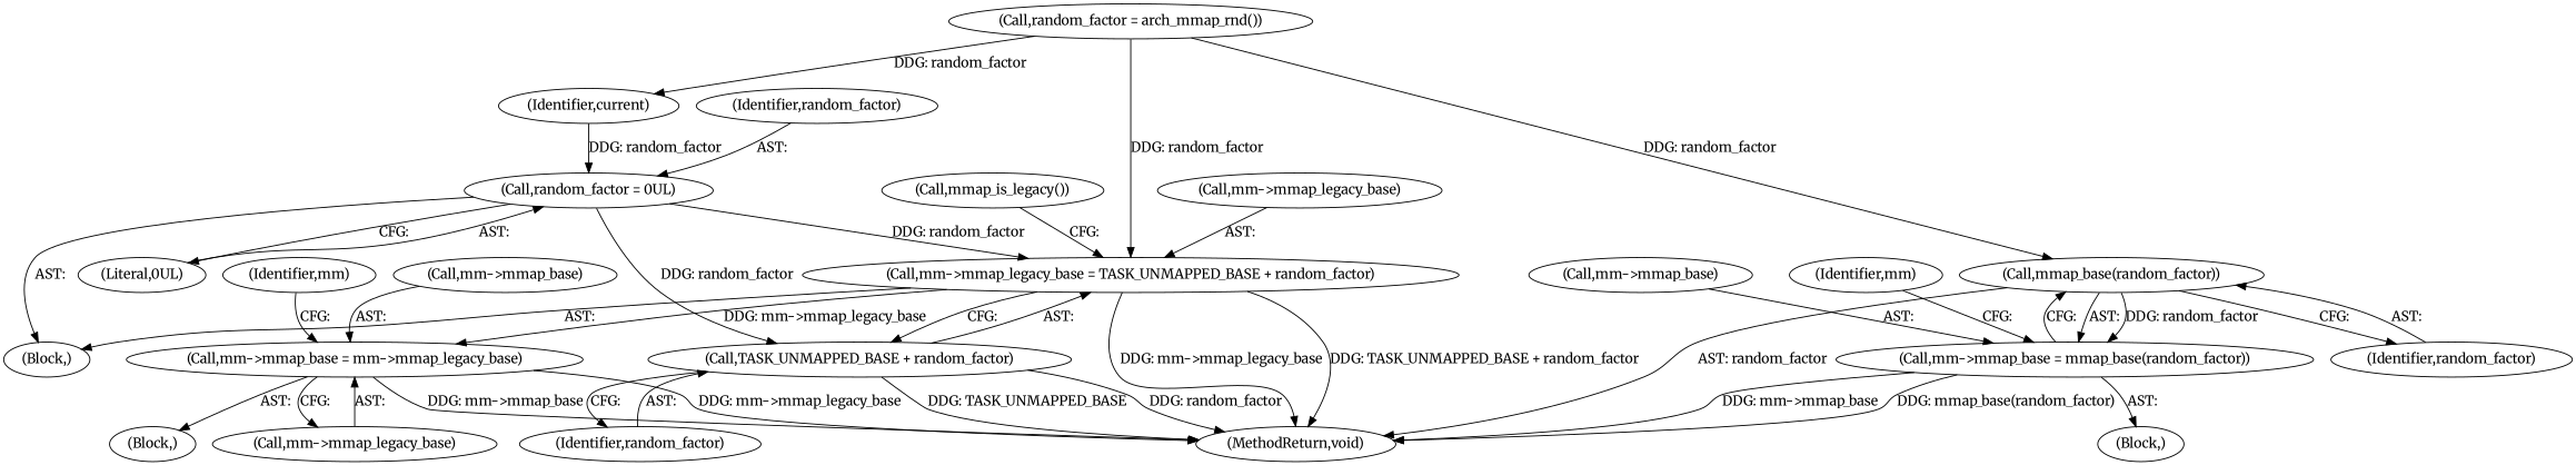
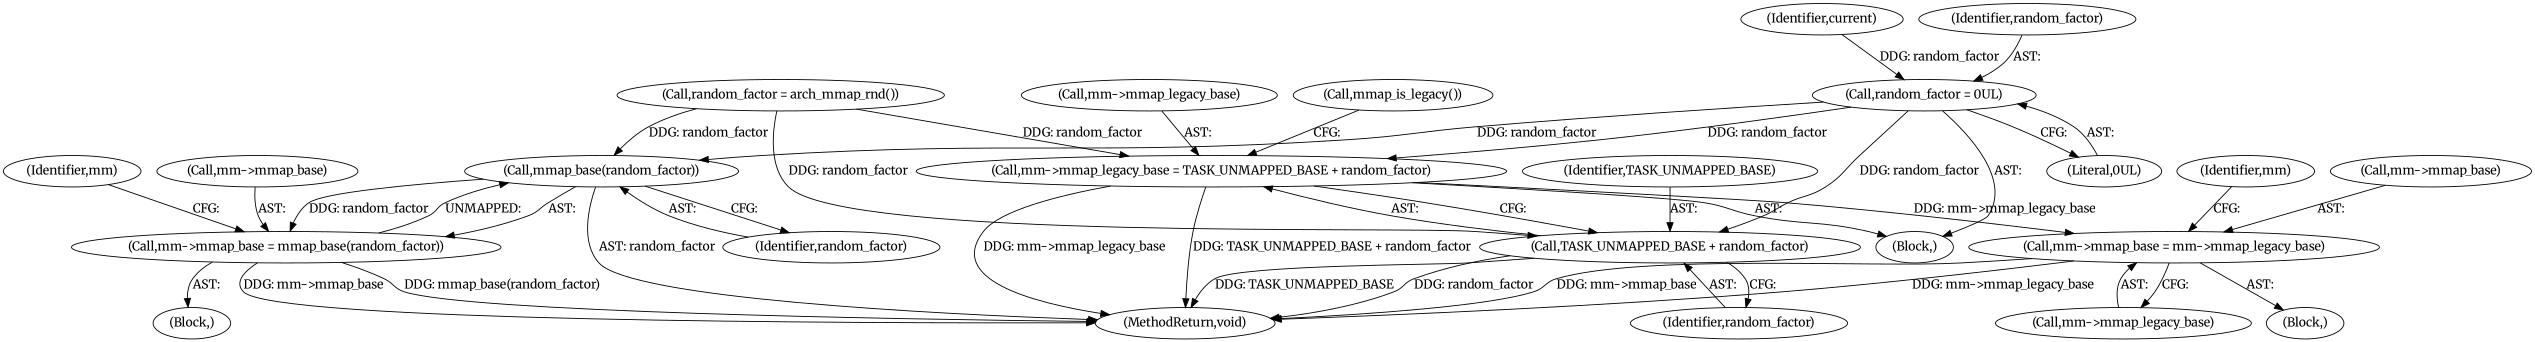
  digraph {
    fontname=Merriweather
    node [fontname=Merriweather]
    edge [fontname=Merriweather]
    n1 [label="(Call,random_factor = 0UL)"]
    n2 [label="(Call,mm->mmap_legacy_base = TASK_UNMAPPED_BASE + random_factor)"]
    n3 [label="(Call,TASK_UNMAPPED_BASE + random_factor)"]
    n4 [label="(Call,mmap_base(random_factor))"]
    n5 [label="(Block,)"]
    n6 [label="(Literal,0UL)"]
    n7 [label="(Call,mm->mmap_base = mm->mmap_legacy_base)"]
    n8 [label="(MethodReturn,void)"]
    n9 [label="(Identifier,random_factor)"]
    n10 [label="(Call,mm->mmap_base = mmap_base(random_factor))"]
    n11 [label="(Identifier,random_factor)"]
    n12 [label="(Call,mm->mmap_legacy_base)"]
    n13 [label="(Block,)"]
    n14 [label="(Block,)"]
    n15 [label="(Call,mm->mmap_legacy_base)"]
    n16 [label="(Identifier,current)"]
    n17 [label="(Call,mm->mmap_base)"]
    n18 [label="(Call,mmap_is_legacy())"]
    n19 [label="(Call,random_factor = arch_mmap_rnd())"]
    n20 [label="(Call,mm->mmap_base)"]
    n21 [label="(Identifier,mm)"]
+   n22 [label="(Identifier,TASK_UNMAPPED_BASE)"]
    n23 [label="(Identifier,mm)"]
    n24 [label="(Identifier,random_factor)"]
    n1 -> n2 [label="DDG: random_factor"]
    n1 -> n3 [label="DDG: random_factor"]
+   n1 -> n4 [label="DDG: random_factor"]
    n1 -> n5 [label="AST: "]
    n1 -> n6 [label="CFG: "]
    n2 -> n3 [label="CFG: "]
    n2 -> n5 [label="AST: "]
    n2 -> n7 [label="DDG: mm->mmap_legacy_base"]
    n2 -> n8 [label="DDG: mm->mmap_legacy_base"]
    n2 -> n8 [label="DDG: TASK_UNMAPPED_BASE + random_factor"]
    n3 -> n2 [label="AST: "]
    n3 -> n8 [label="DDG: TASK_UNMAPPED_BASE"]
    n3 -> n8 [label="DDG: random_factor"]
    n3 -> n9 [label="CFG: "]
    n4 -> n8 [label="AST: random_factor"]
    n4 -> n10 [label="AST: "]
    n4 -> n10 [label="DDG: random_factor"]
    n4 -> n11 [label="CFG: "]
    n6 -> n1 [label="AST: "]
    n7 -> n8 [label="DDG: mm->mmap_base"]
    n7 -> n8 [label="DDG: mm->mmap_legacy_base"]
    n7 -> n12 [label="CFG: "]
    n7 -> n13 [label="AST: "]
    n9 -> n3 [label="AST: "]
-   n10 -> n4 [label="CFG: "]
+   n10 -> n4 [label="UNMAPPED: "]
    n10 -> n8 [label="DDG: mm->mmap_base"]
    n10 -> n8 [label="DDG: mmap_base(random_factor)"]
    n10 -> n14 [label="AST: "]
    n11 -> n4 [label="AST: "]
    n12 -> n7 [label="AST: "]
    n15 -> n2 [label="AST: "]
    n16 -> n1 [label="DDG: random_factor"]
    n17 -> n7 [label="AST: "]
    n18 -> n2 [label="CFG: "]
    n19 -> n2 [label="DDG: random_factor"]
-   n19 -> n16 [label="DDG: random_factor"]
+   n19 -> n3 [label="DDG: random_factor"]
    n19 -> n4 [label="DDG: random_factor"]
    n20 -> n10 [label="AST: "]
    n21 -> n7 [label="CFG: "]
+   n22 -> n3 [label="AST: "]
    n23 -> n10 [label="CFG: "]
    n24 -> n1 [label="AST: "]
  }
